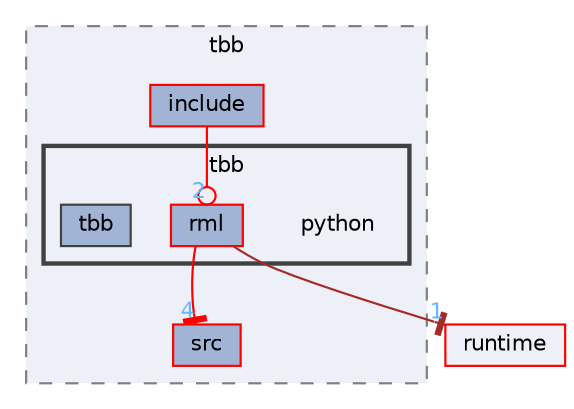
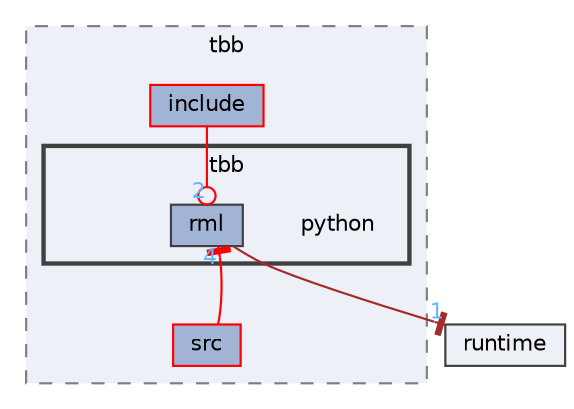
  digraph {
    compound=true
    fontname="DejaVu Sans"
    node [fontname="DejaVu Sans" fontsize=10 shape=box color=red fillcolor="#a2b4d6" style=filled]
    edge [arrowhead=tee color=red fontcolor=steelblue1 fontname="DejaVu Sans" fontsize=10 labeldistance=1.5 labelfontname=Helvetica labelfontsize=10]
    n1 [height=0.2 label=python shape=plaintext width=0.4 color="" fillcolor="" style=""]
-   n2 [height=0.2 label=rml width=0.4]
-   n3 [color=grey25 height=0.2 label=tbb width=0.4]
+   n2 [color=grey25 height=0.2 label=rml width=0.4]
    n4 [height=0.2 label=src width=0.4]
    n5 [height=0.2 label=include width=0.4]
-   n6 [fillcolor="#edf0f7" height=0.2 label=runtime width=0.4]
+   n6 [color=grey25 fillcolor="#edf0f7" height=0.2 label=runtime width=0.4]
    subgraph cluster_1 {
      bgcolor="#edf0f7"
      fontsize=10
      label=tbb
      pencolor=grey50
      style="filled,dashed"
      n4
      n5
      subgraph cluster_2 {
        bgcolor="#edf0f7"
        fontsize=10
        label=tbb
        pencolor=grey25
        style="filled,bold"
        n1
        n2
-       n3
      }
    }
-   n2 -> n4 [headlabel=4]
+   n4 -> n2 [headlabel=4]
    n2 -> n6 [color=brown headlabel=1]
    n5 -> n2 [arrowhead=odot headlabel=2]
  }
